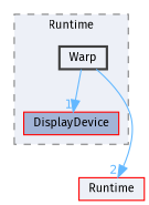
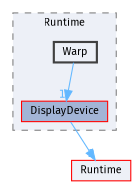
  digraph {
    compound=true
    fontname="Fira Sans"
    node [color=red fillcolor="#edf0f7" fontname="Fira Sans" fontsize=10 shape=box style=filled]
    edge [color=steelblue1 fontcolor=steelblue1 fontname="Fira Sans" fontsize=10 labeldistance=1.5 labelfontname=Helvetica labelfontsize=10]
    n1 [fillcolor="#a2b4d6" height=0.2 label=DisplayDevice width=0.4]
    n2 [color=grey25 height=0.2 label=Warp style="filled,bold" width=0.4]
    n3 [height=0.2 label=Runtime width=0.4]
    subgraph cluster_1 {
      bgcolor="#edf0f7"
      fontsize=10
      label=Runtime
      pencolor=grey50
      style="filled,dashed"
      n1
      n2
    }
    n2 -> n1 [headlabel=1]
-   n2 -> n3 [headlabel=2]
+   n1 -> n3 [headlabel=2]
  }
